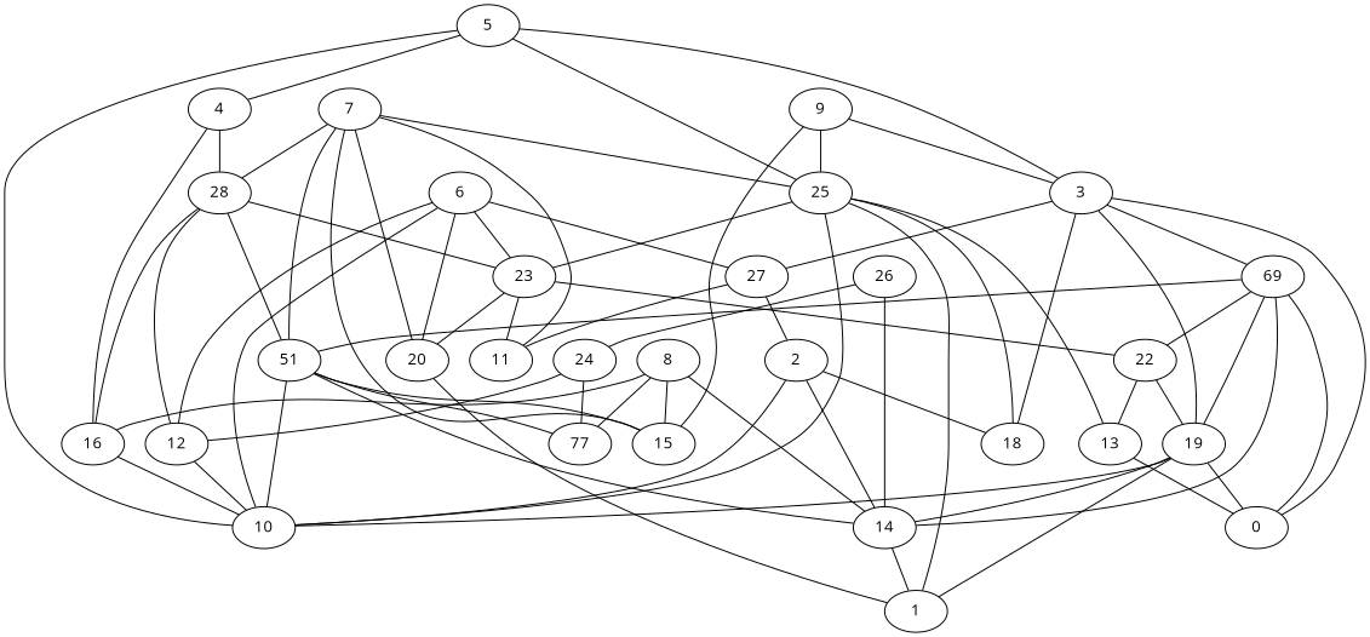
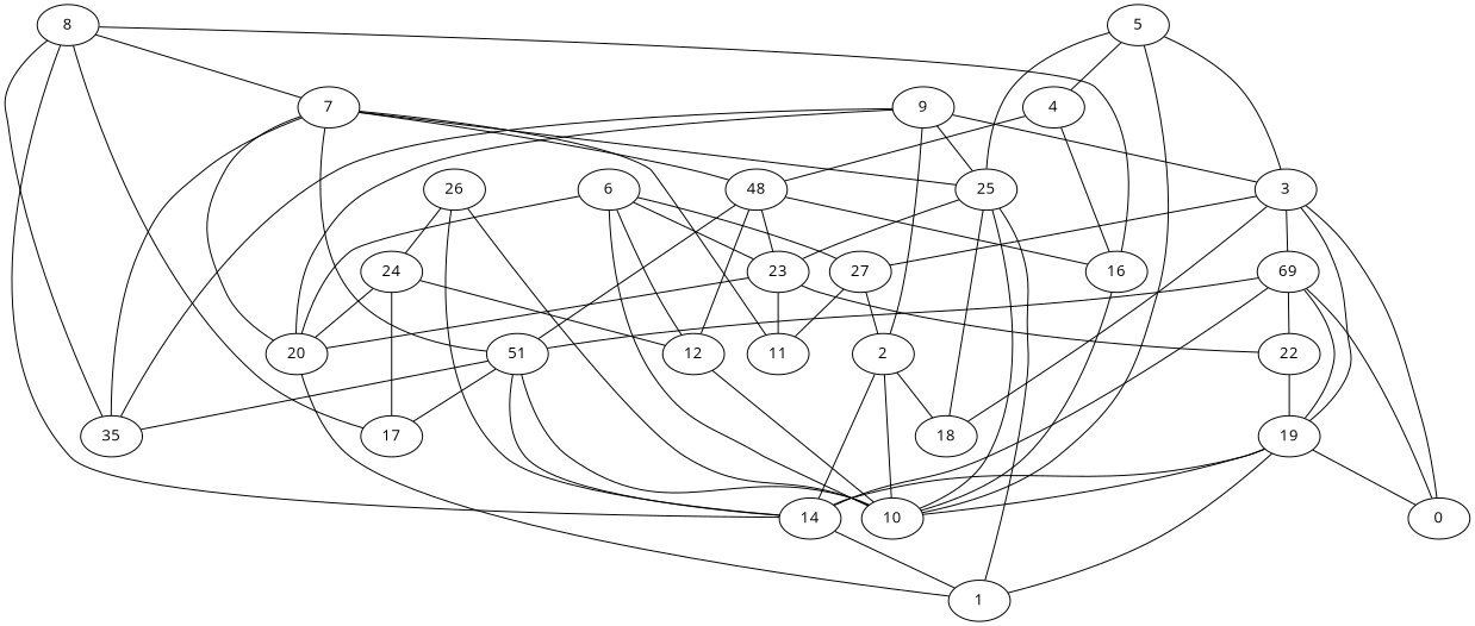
  digraph {
    fontname="Open Sans"
    node [fontname="Open Sans"]
    edge [color=black dir=none fontname="Open Sans"]
    9
    20
-   15
+   15 [label=35]
    3
    25
    2
    1
    n8 [label=69]
    0
    19
    27
    18
    10
    23
-   13
    22
    n17 [label=51]
    14
-   17 [label=77]
+   17
    6
    12
    11
-   28
+   28 [label=48]
    16
    5
    4
    7
    26
    24
    8
    subgraph sub_1 {
      9
      20
      15
      3
      25
      2
      1
      n8
      0
      19
      27
      18
      10
      23
-     13
      22
      n17
      14
      17
      6
      12
      11
      28
      16
      5
      4
      7
      26
      24
      8
    }
+   9 -> 20
    9 -> 15
    9 -> 3
    9 -> 25
+   9 -> 2
    20 -> 1
    3 -> n8
    3 -> 0
    3 -> 19
    3 -> 27
    3 -> 18
    25 -> 1
    25 -> 18
    25 -> 10
    25 -> 23
-   25 -> 13
    2 -> 18
    2 -> 10
    2 -> 14
    n8 -> 0
    n8 -> 19
    n8 -> 22
    n8 -> n17
    n8 -> 14
    19 -> 1
    19 -> 0
    19 -> 10
    19 -> 14
    27 -> 2
    27 -> 11
    23 -> 20
    23 -> 22
    23 -> 11
-   13 -> 0
    22 -> 19
-   22 -> 13
    n17 -> 15
    n17 -> 10
    n17 -> 14
    n17 -> 17
    14 -> 1
    6 -> 20
    6 -> 27
    6 -> 10
    6 -> 23
    6 -> 12
    12 -> 10
    28 -> 23
    28 -> n17
    28 -> 12
    28 -> 16
    16 -> 10
    5 -> 3
    5 -> 25
    5 -> 10
    5 -> 4
    4 -> 28
    4 -> 16
    7 -> 20
    7 -> 15
    7 -> 25
    7 -> n17
    7 -> 11
    7 -> 28
+   26 -> 10
    26 -> 14
    26 -> 24
+   24 -> 20
    24 -> 17
    24 -> 12
    8 -> 15
    8 -> 14
    8 -> 17
    8 -> 16
+   8 -> 7
  }
